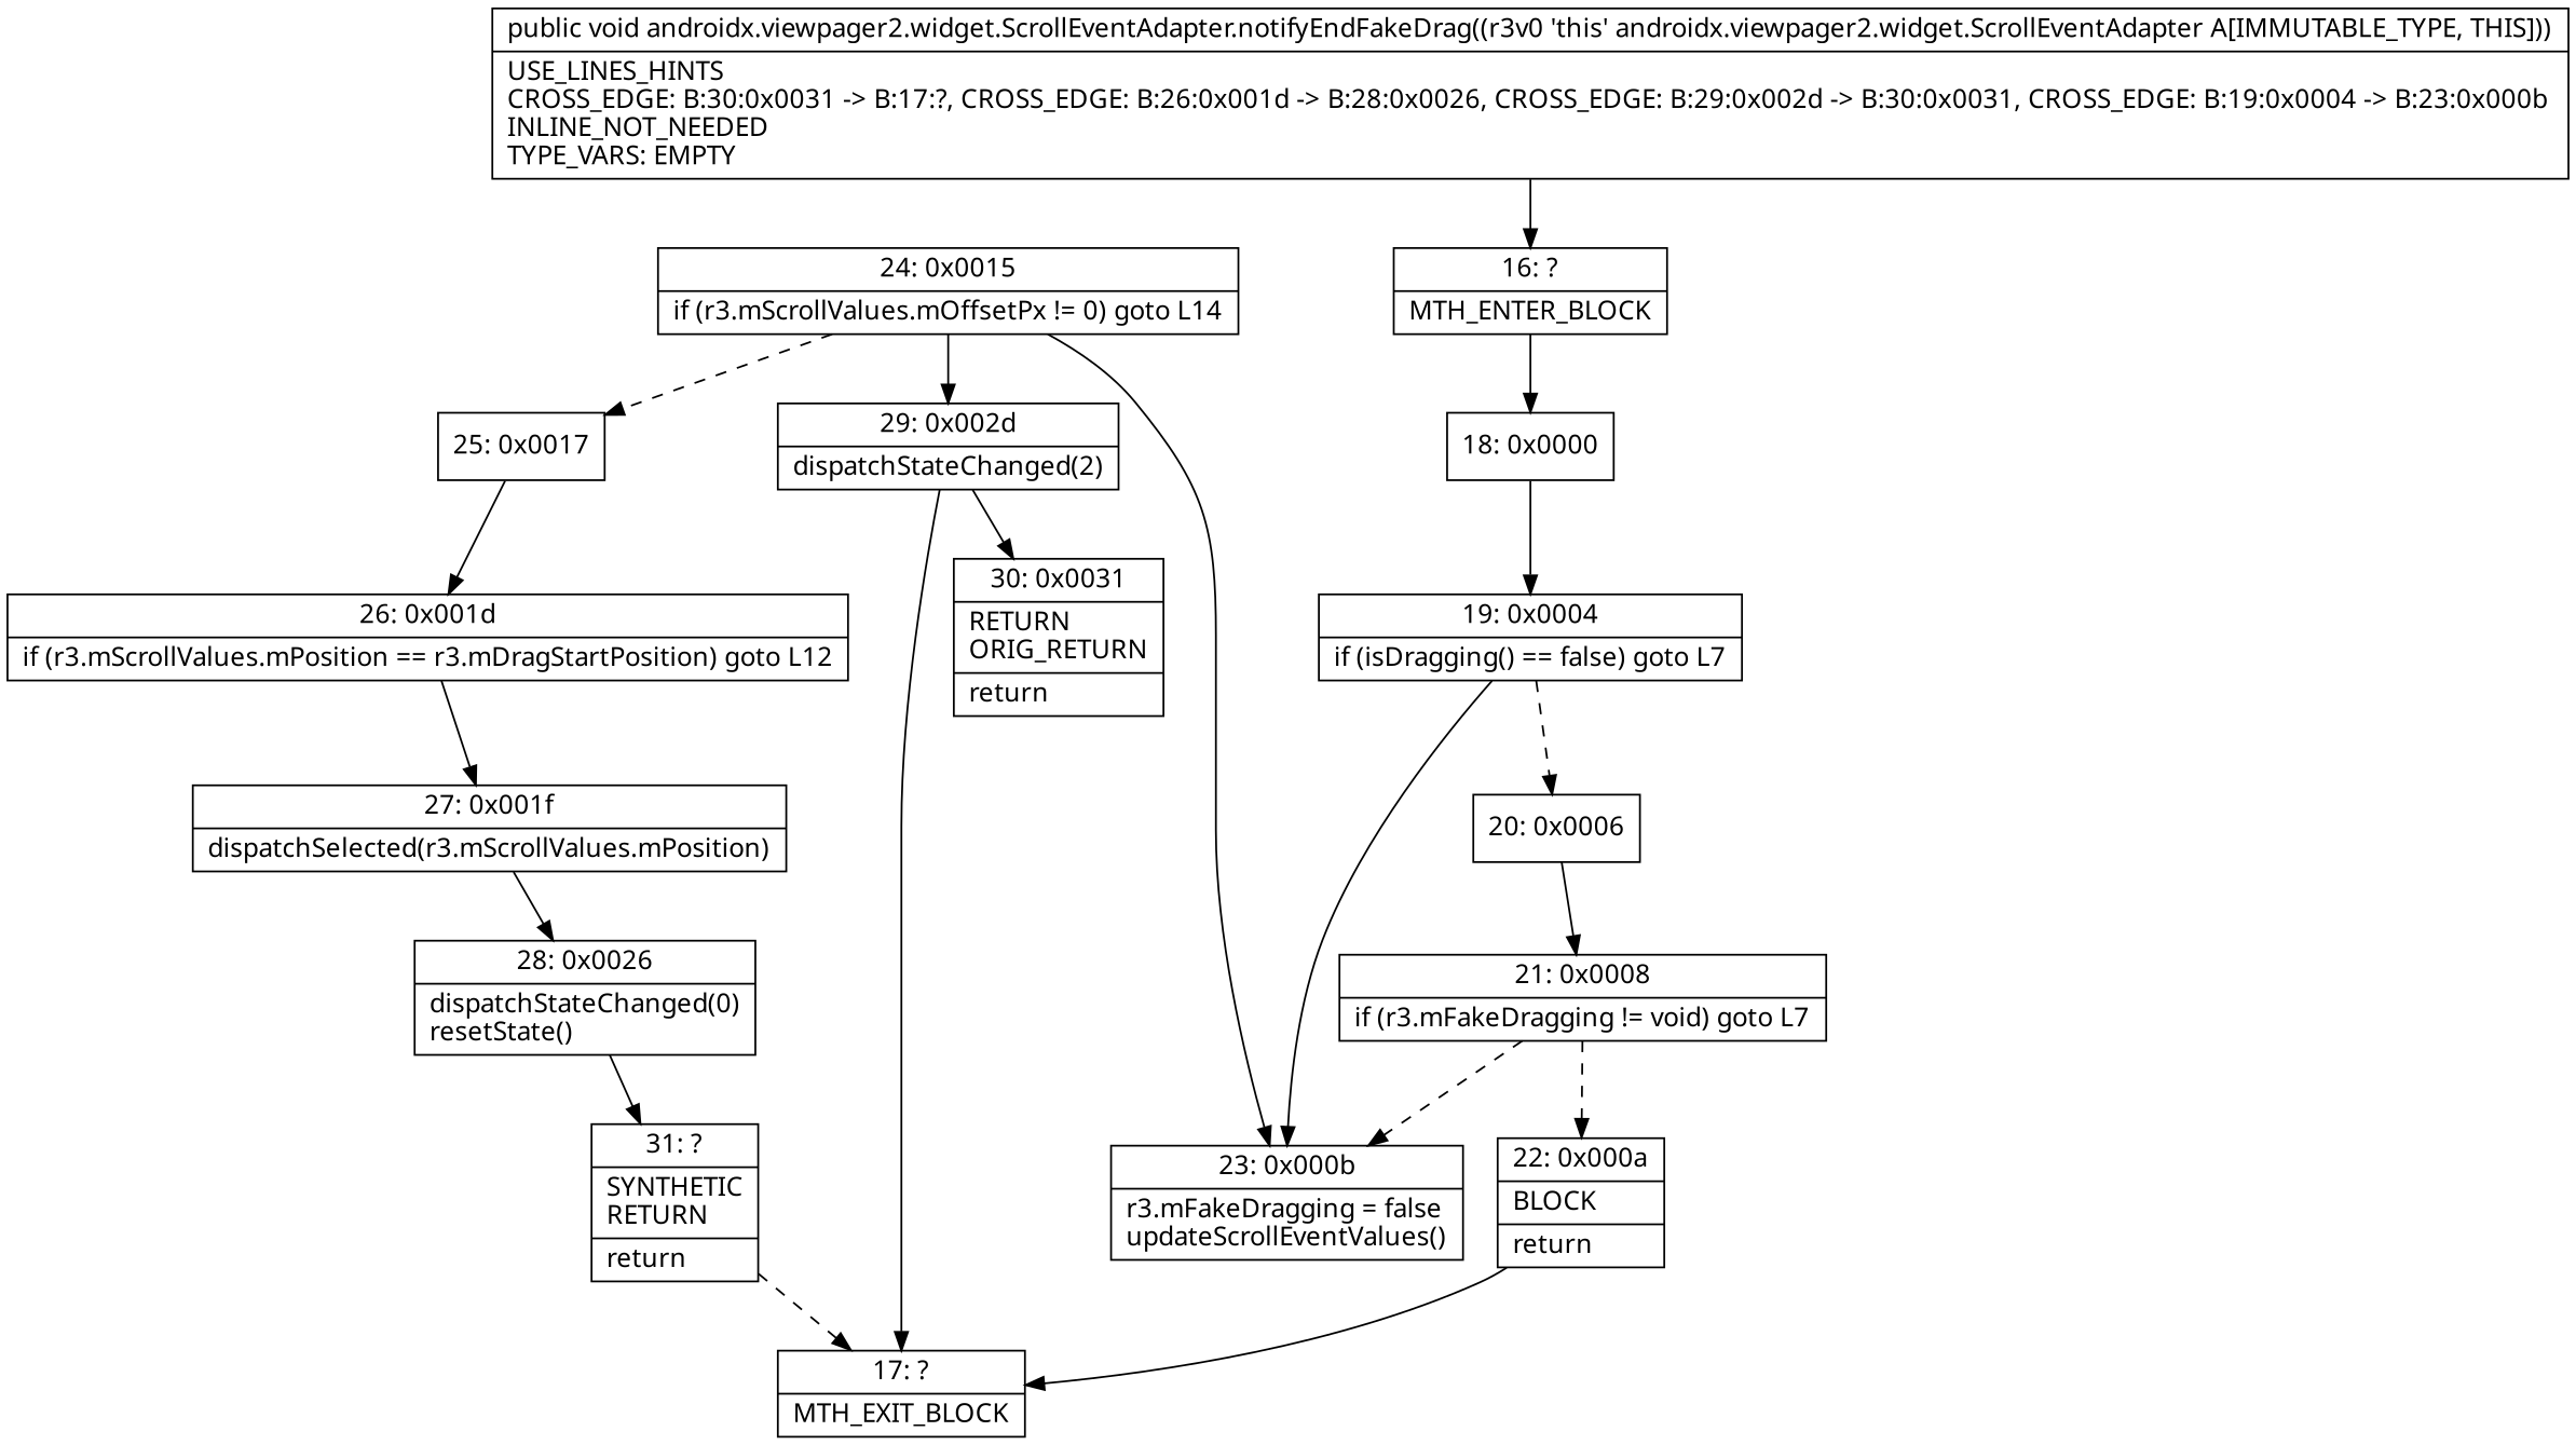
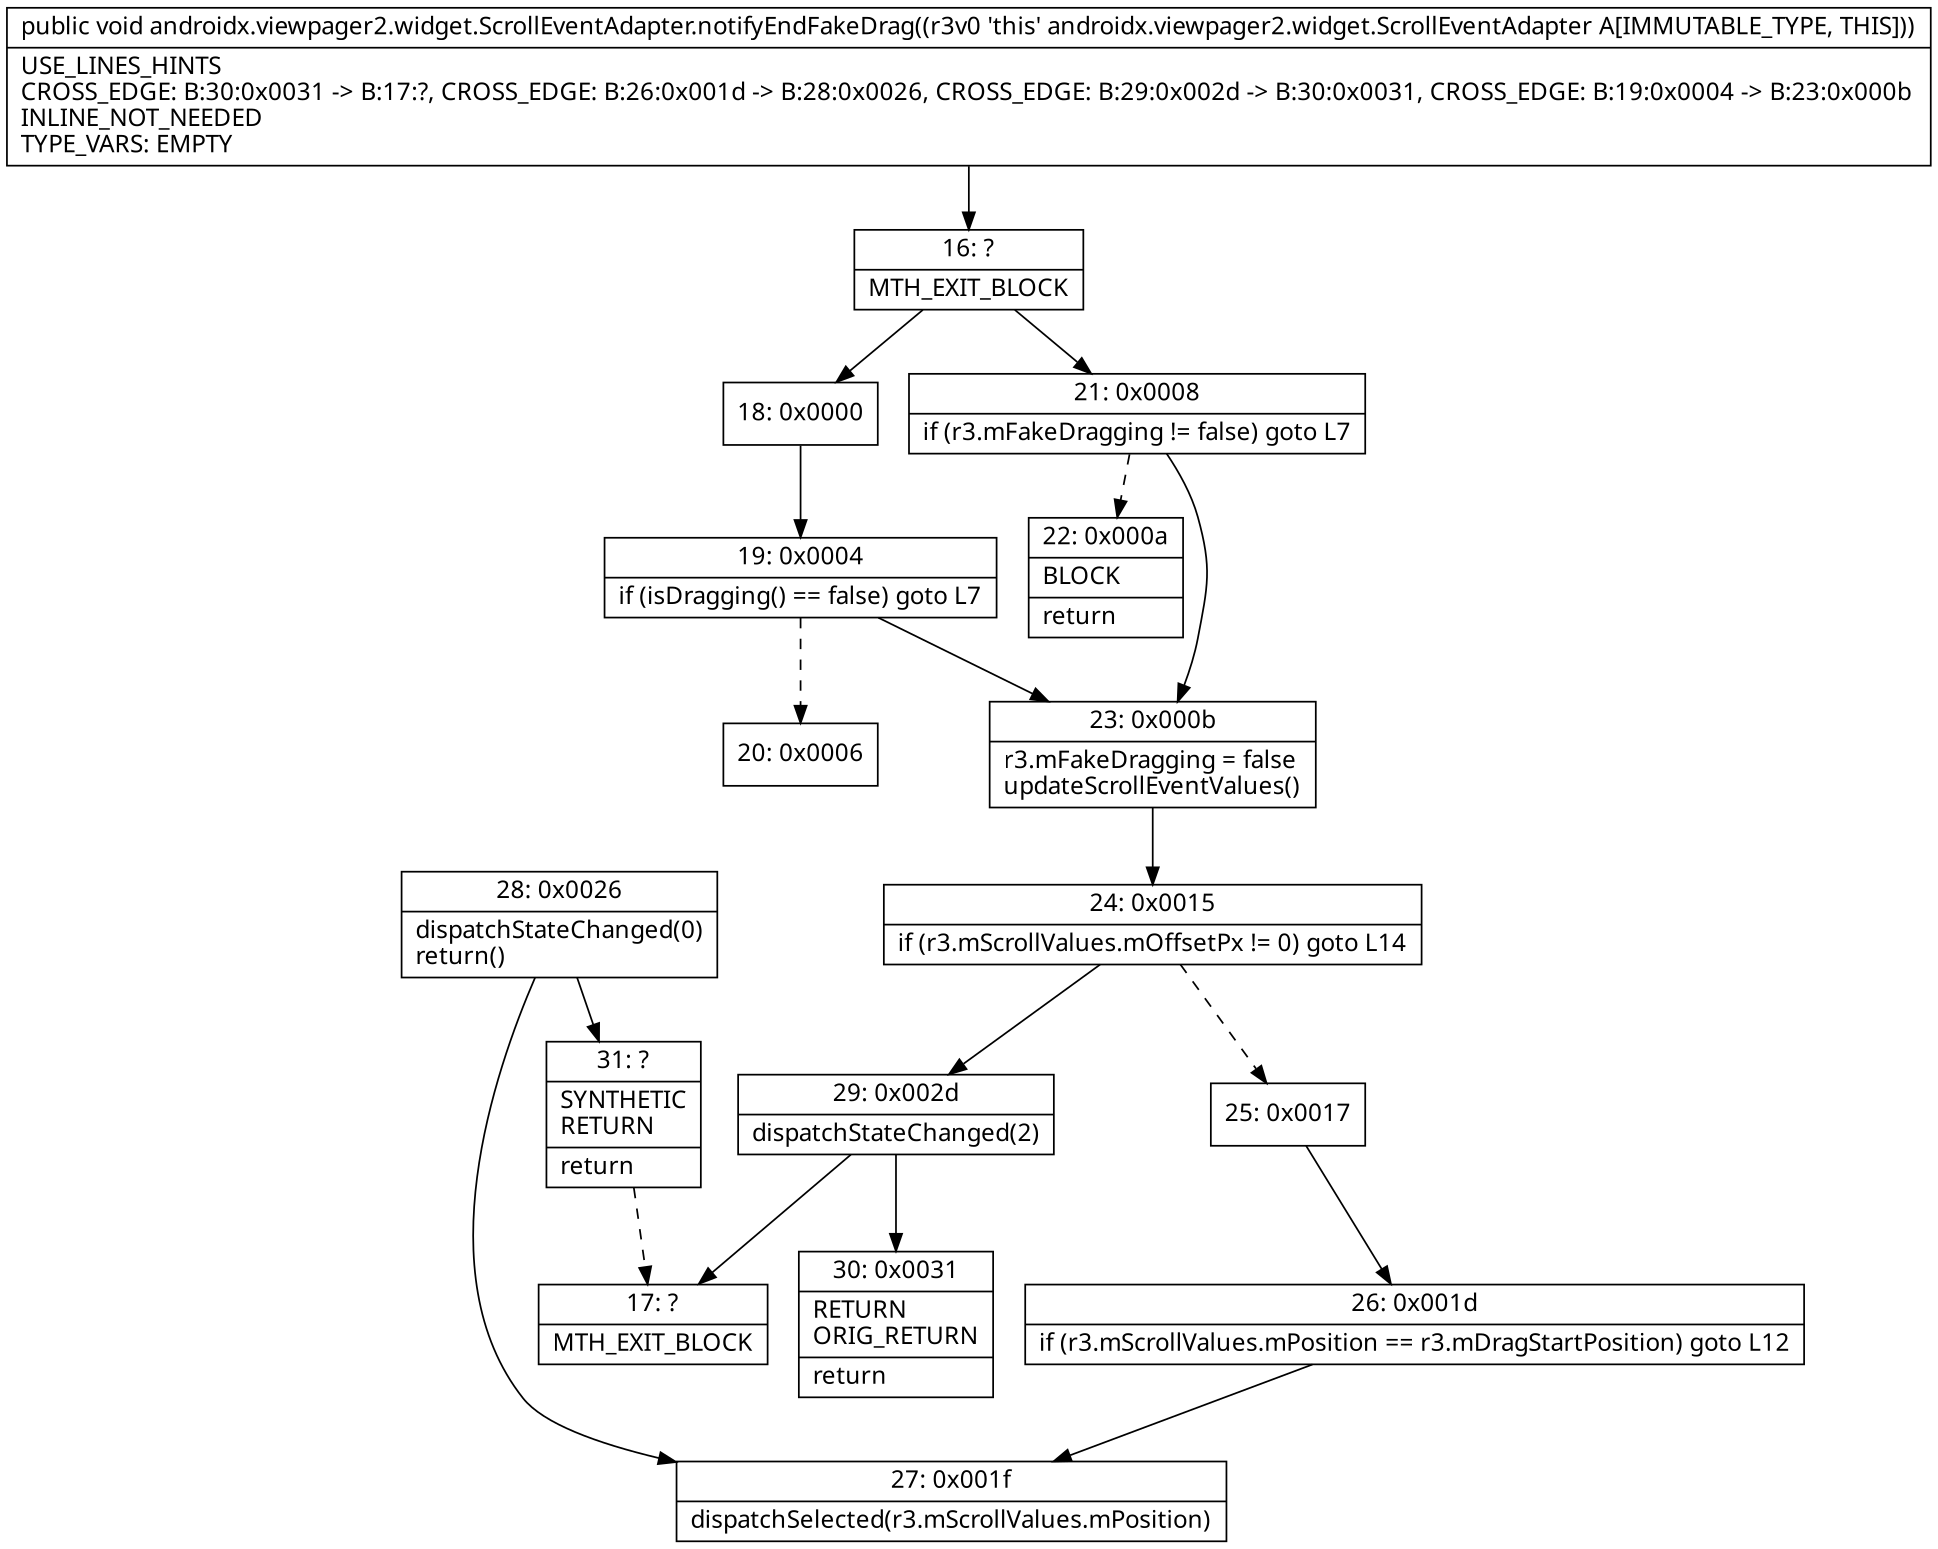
  digraph {
    fontname="Noto Sans"
    node [fontname="Noto Sans" shape=record]
    edge [fontname="Noto Sans"]
-   n1 [label="{16\:\ ?|MTH_ENTER_BLOCK\l}"]
+   n1 [label="{16\:\ ?|MTH_EXIT_BLOCK\l}"]
    n2 [label="{18\:\ 0x0000}"]
    n3 [label="{19\:\ 0x0004|if (isDragging() == false) goto L7\l}"]
    n4 [label="{20\:\ 0x0006}"]
    n5 [label="{23\:\ 0x000b|r3.mFakeDragging = false\lupdateScrollEventValues()\l}"]
-   n6 [label="{21\:\ 0x0008|if (r3.mFakeDragging != void) goto L7\l}"]
+   n6 [label="{21\:\ 0x0008|if (r3.mFakeDragging != false) goto L7\l}"]
    n7 [label="{24\:\ 0x0015|if (r3.mScrollValues.mOffsetPx != 0) goto L14\l}"]
    n8 [label="{22\:\ 0x000a|BLOCK\l|return\l}"]
    n9 [label="{17\:\ ?|MTH_EXIT_BLOCK\l}"]
    n10 [label="{25\:\ 0x0017}"]
    n11 [label="{29\:\ 0x002d|dispatchStateChanged(2)\l}"]
    n12 [label="{26\:\ 0x001d|if (r3.mScrollValues.mPosition == r3.mDragStartPosition) goto L12\l}"]
    n13 [label="{30\:\ 0x0031|RETURN\lORIG_RETURN\l|return\l}"]
    n14 [label="{27\:\ 0x001f|dispatchSelected(r3.mScrollValues.mPosition)\l}"]
-   n15 [label="{28\:\ 0x0026|dispatchStateChanged(0)\lresetState()\l}"]
+   n15 [label="{28\:\ 0x0026|dispatchStateChanged(0)\lreturn()\l}"]
    n16 [label="{31\:\ ?|SYNTHETIC\lRETURN\l|return\l}"]
    n17 [label="{public void androidx.viewpager2.widget.ScrollEventAdapter.notifyEndFakeDrag((r3v0 'this' androidx.viewpager2.widget.ScrollEventAdapter A[IMMUTABLE_TYPE, THIS]))  | USE_LINES_HINTS\lCROSS_EDGE: B:30:0x0031 \-\> B:17:?, CROSS_EDGE: B:26:0x001d \-\> B:28:0x0026, CROSS_EDGE: B:29:0x002d \-\> B:30:0x0031, CROSS_EDGE: B:19:0x0004 \-\> B:23:0x000b\lINLINE_NOT_NEEDED\lTYPE_VARS: EMPTY\l}"]
    n1 -> n2
    n2 -> n3
    n3 -> n4 [style=dashed]
    n3 -> n5
-   n4 -> n6
-   n7 -> n5
-   n6 -> n5 [style=dashed]
+   n1 -> n6
+   n5 -> n7
+   n6 -> n5
    n6 -> n8 [style=dashed]
    n7 -> n10 [style=dashed]
    n7 -> n11
-   n8 -> n9
    n10 -> n12
    n11 -> n9
    n11 -> n13
    n12 -> n14 [style=solid]
-   n14 -> n15
+   n15 -> n14
    n15 -> n16
    n16 -> n9 [style=dashed]
    n17 -> n1
  }
